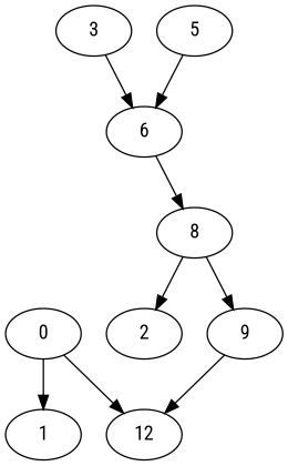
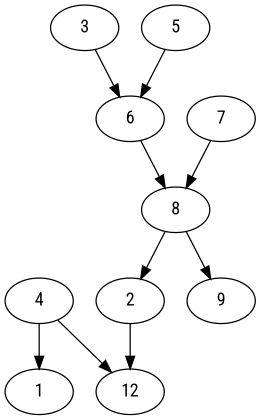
  digraph {
    fontname="Roboto Condensed"
    node [fontname="Roboto Condensed"]
    edge [fontname="Roboto Condensed"]
-   0
+   0 [label=4]
    1
    n3 [label=12]
    3
    6
    8
    2
    9
    5
+   7
    0 -> 1
    0 -> n3
    3 -> 6
    6 -> 8
    8 -> 2
    8 -> 9
-   9 -> n3
+   2 -> n3
    5 -> 6
+   7 -> 8
  }
